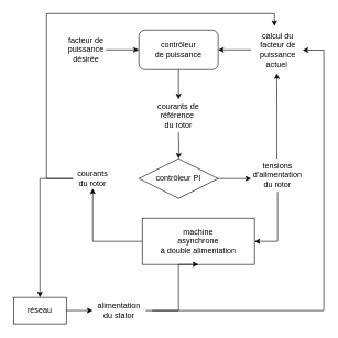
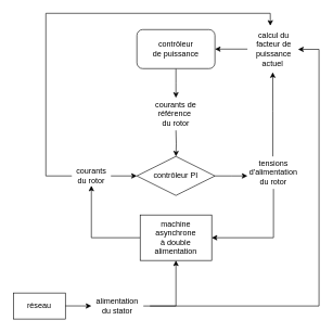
  <mxCell id="0" />
  <mxCell id="1" parent="0" />
  <mxCell id="2" style="edgeStyle=orthogonalEdgeStyle;rounded=0;orthogonalLoop=1;jettySize=auto;html=1;" parent="1" source="3" edge="1"><mxGeometry relative="1" as="geometry"><mxPoint x="380" y="270" as="targetPoint" /></mxGeometry></mxCell>
  <mxCell id="3" value="contrôleur PI" style="rhombus;whiteSpace=wrap;html=1;" parent="1" vertex="1"><mxGeometry x="210" y="240" width="120" height="60" as="geometry" /></mxCell>
  <mxCell id="4" style="edgeStyle=orthogonalEdgeStyle;rounded=0;orthogonalLoop=1;jettySize=auto;html=1;entryX=0.5;entryY=0;entryDx=0;entryDy=0;" parent="1" target="3" edge="1"><mxGeometry relative="1" as="geometry"><mxPoint x="270" y="200" as="sourcePoint" /></mxGeometry></mxCell>
- <mxCell id="5" style="edgeStyle=orthogonalEdgeStyle;rounded=0;orthogonalLoop=1;jettySize=auto;html=1;" parent="1" source="7" target="19" edge="1"><mxGeometry relative="1" as="geometry" /></mxCell>
+ <mxCell id="5" style="edgeStyle=orthogonalEdgeStyle;rounded=0;orthogonalLoop=1;jettySize=auto;html=1;entryX=0;entryY=0.5;entryDx=0;entryDy=0;" parent="1" source="7" target="3" edge="1"><mxGeometry relative="1" as="geometry" /></mxCell>
  <mxCell id="6" style="edgeStyle=orthogonalEdgeStyle;rounded=0;orthogonalLoop=1;jettySize=auto;html=1;entryX=0.439;entryY=-0.013;entryDx=0;entryDy=0;entryPerimeter=0;" parent="1" source="7" target="22" edge="1"><mxGeometry relative="1" as="geometry"><mxPoint x="70" as="targetPoint" y="-20" /><Array as="points"><mxPoint x="70" y="270" /><mxPoint x="70" y="20" /><mxPoint x="415" y="20" /></Array></mxGeometry></mxCell>
  <mxCell id="7" value="courants du rotor" style="text;html=1;strokeColor=none;fillColor=none;align=center;verticalAlign=middle;whiteSpace=wrap;rounded=0;" parent="1" vertex="1"><mxGeometry x="110" y="255" width="60" height="30" as="geometry" /></mxCell>
  <mxCell id="8" style="edgeStyle=orthogonalEdgeStyle;rounded=0;orthogonalLoop=1;jettySize=auto;html=1;entryX=1;entryY=0.5;entryDx=0;entryDy=0;" parent="1" target="11" edge="1"><mxGeometry relative="1" as="geometry"><mxPoint x="420" y="290" as="sourcePoint" /><Array as="points"><mxPoint x="420" y="365" /></Array></mxGeometry></mxCell>
  <mxCell id="9" value="tensions d'alimentation du rotor" style="text;html=1;strokeColor=none;fillColor=none;align=center;verticalAlign=middle;whiteSpace=wrap;rounded=0;" parent="1" vertex="1"><mxGeometry x="390" y="250" width="60" height="30" as="geometry" /></mxCell>
  <mxCell id="10" style="edgeStyle=orthogonalEdgeStyle;rounded=0;orthogonalLoop=1;jettySize=auto;html=1;entryX=0.5;entryY=1;entryDx=0;entryDy=0;" parent="1" source="11" target="7" edge="1"><mxGeometry relative="1" as="geometry" /></mxCell>
- <mxCell id="11" value="machine &lt;br&gt;asynchrone &lt;br&gt;à double alimentation" style="rounded=0;whiteSpace=wrap;html=1;" parent="1" vertex="1"><mxGeometry x="215" y="330" width="170" height="70" as="geometry" /></mxCell>
+ <mxCell id="11" value="machine &lt;br&gt;asynchrone &lt;br&gt;à double alimentation" style="rounded=0;whiteSpace=wrap;html=1;" parent="1" vertex="1"><mxGeometry x="215" y="330" width="110" height="70" as="geometry" /></mxCell>
  <mxCell id="12" style="edgeStyle=orthogonalEdgeStyle;rounded=0;orthogonalLoop=1;jettySize=auto;html=1;" parent="1" source="13" edge="1"><mxGeometry relative="1" as="geometry"><mxPoint x="270" y="150" as="targetPoint" /></mxGeometry></mxCell>
  <mxCell id="13" value="contrôleur &lt;br&gt;de puissance" style="whiteSpace=wrap;html=1;rounded=1;" parent="1" vertex="1"><mxGeometry x="210" y="45" width="120" height="60" as="geometry" /></mxCell>
- <mxCell id="14" style="edgeStyle=orthogonalEdgeStyle;rounded=0;orthogonalLoop=1;jettySize=auto;html=1;entryX=0;entryY=0.5;entryDx=0;entryDy=0;" parent="1" source="15" target="13" edge="1"><mxGeometry relative="1" as="geometry" /></mxCell>
- <mxCell id="15" value="facteur de puissance désirée" style="text;html=1;strokeColor=none;fillColor=none;align=center;verticalAlign=middle;whiteSpace=wrap;rounded=0;" parent="1" vertex="1"><mxGeometry x="100" y="60" width="60" height="30" as="geometry" /></mxCell>
  <mxCell id="16" style="edgeStyle=orthogonalEdgeStyle;rounded=0;orthogonalLoop=1;jettySize=auto;html=1;entryX=0.5;entryY=1;entryDx=0;entryDy=0;" parent="1" target="11" edge="1"><mxGeometry relative="1" as="geometry"><mxPoint x="220" y="470" as="sourcePoint" /><Array as="points"><mxPoint x="270" y="470" /></Array></mxGeometry></mxCell>
  <mxCell id="17" style="edgeStyle=orthogonalEdgeStyle;rounded=0;orthogonalLoop=1;jettySize=auto;html=1;entryX=0.973;entryY=0.506;entryDx=0;entryDy=0;entryPerimeter=0;" parent="1" target="22" edge="1"><mxGeometry relative="1" as="geometry"><mxPoint x="540" y="60" as="targetPoint" /><mxPoint x="230" y="470" as="sourcePoint" /><Array as="points"><mxPoint x="490" y="470" /><mxPoint x="490" y="75" /></Array></mxGeometry></mxCell>
  <mxCell id="18" value="alimentation du stator" style="text;html=1;strokeColor=none;fillColor=none;align=center;verticalAlign=middle;whiteSpace=wrap;rounded=0;" parent="1" vertex="1"><mxGeometry x="150" y="455" width="60" height="30" as="geometry" /></mxCell>
  <mxCell id="19" value="réseau" style="rounded=0;whiteSpace=wrap;html=1;" parent="1" vertex="1"><mxGeometry x="20" y="450" width="80" height="40" as="geometry" /></mxCell>
  <mxCell id="20" style="edgeStyle=orthogonalEdgeStyle;rounded=0;orthogonalLoop=1;jettySize=auto;html=1;" parent="1" edge="1"><mxGeometry relative="1" as="geometry"><mxPoint x="100" y="469.86" as="sourcePoint" /><mxPoint x="140" y="470" as="targetPoint" /><Array as="points"><mxPoint x="125" y="470.16" /></Array></mxGeometry></mxCell>
  <mxCell id="21" style="edgeStyle=orthogonalEdgeStyle;rounded=0;orthogonalLoop=1;jettySize=auto;html=1;entryX=1;entryY=0.5;entryDx=0;entryDy=0;" parent="1" source="22" target="13" edge="1"><mxGeometry relative="1" as="geometry" /></mxCell>
  <mxCell id="22" value="calcul du &lt;br&gt;facteur de&lt;br&gt;puissance &lt;br&gt;actuel&amp;nbsp;" style="text;html=1;align=center;verticalAlign=middle;resizable=0;points=[];autosize=1;strokeColor=none;fillColor=none;" parent="1" vertex="1"><mxGeometry x="380" y="40" width="80" height="70" as="geometry" /></mxCell>
  <mxCell id="23" style="edgeStyle=orthogonalEdgeStyle;rounded=0;orthogonalLoop=1;jettySize=auto;html=1;entryX=0.486;entryY=1.009;entryDx=0;entryDy=0;entryPerimeter=0;" parent="1" target="22" edge="1"><mxGeometry relative="1" as="geometry"><mxPoint x="419" y="240" as="sourcePoint" /><Array as="points"><mxPoint x="419" y="170" /><mxPoint x="419" y="170" /></Array></mxGeometry></mxCell>
  <mxCell id="24" value="courants de référence&amp;nbsp;&lt;br&gt;du rotor" style="text;html=1;strokeColor=none;fillColor=none;align=center;verticalAlign=middle;whiteSpace=wrap;rounded=0;" parent="1" vertex="1"><mxGeometry x="225" y="160" width="90" height="30" as="geometry" /></mxCell>
